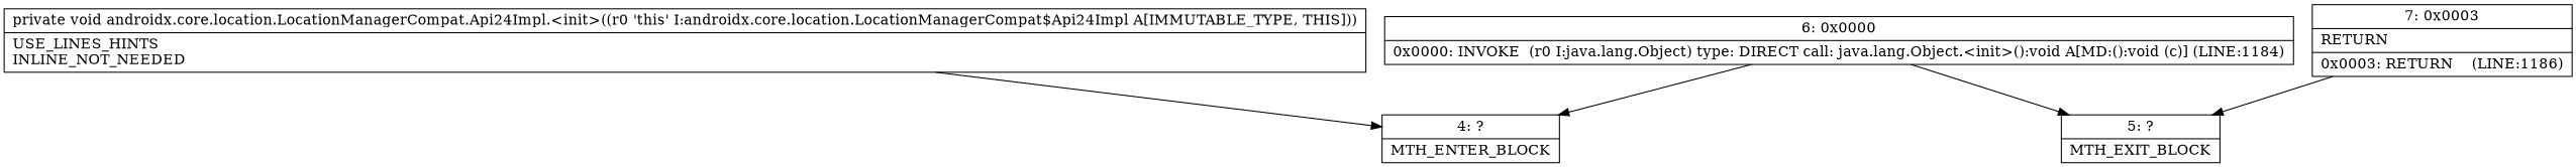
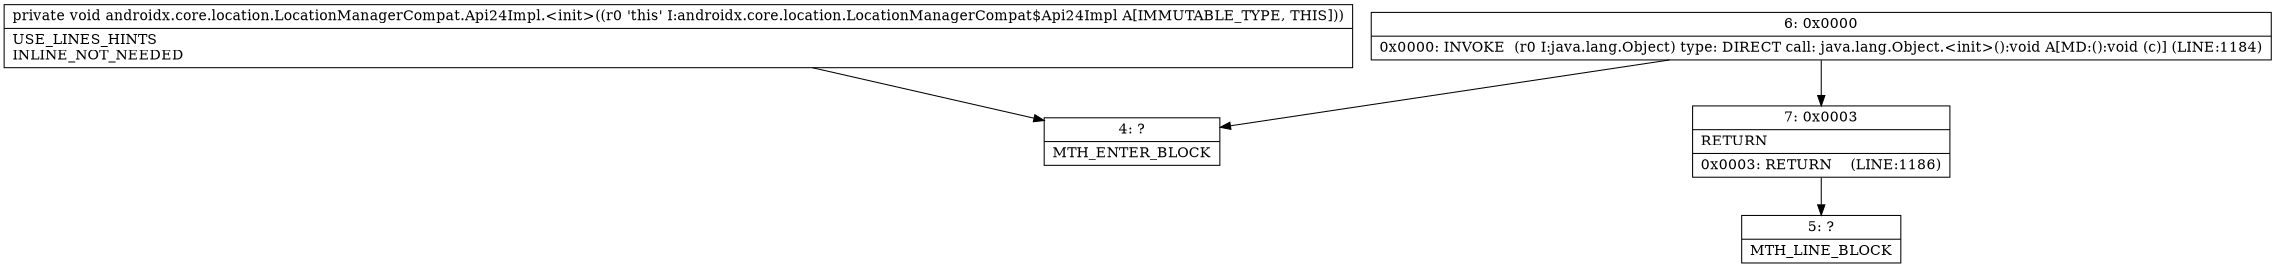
  digraph {
    node [shape=record]
    n1 [label="{4\:\ ?|MTH_ENTER_BLOCK\l}"]
    n2 [label="{6\:\ 0x0000|0x0000: INVOKE  (r0 I:java.lang.Object) type: DIRECT call: java.lang.Object.\<init\>():void A[MD:():void (c)] (LINE:1184)\l}"]
    n3 [label="{7\:\ 0x0003|RETURN\l|0x0003: RETURN    (LINE:1186)\l}"]
-   n4 [label="{5\:\ ?|MTH_EXIT_BLOCK\l}"]
+   n4 [label="{5\:\ ?|MTH_LINE_BLOCK\l}"]
    n5 [label="{private void androidx.core.location.LocationManagerCompat.Api24Impl.\<init\>((r0 'this' I:androidx.core.location.LocationManagerCompat$Api24Impl A[IMMUTABLE_TYPE, THIS]))  | USE_LINES_HINTS\lINLINE_NOT_NEEDED\l}"]
    n2 -> n1
-   n2 -> n4
+   n2 -> n3
    n3 -> n4
    n5 -> n1
  }
